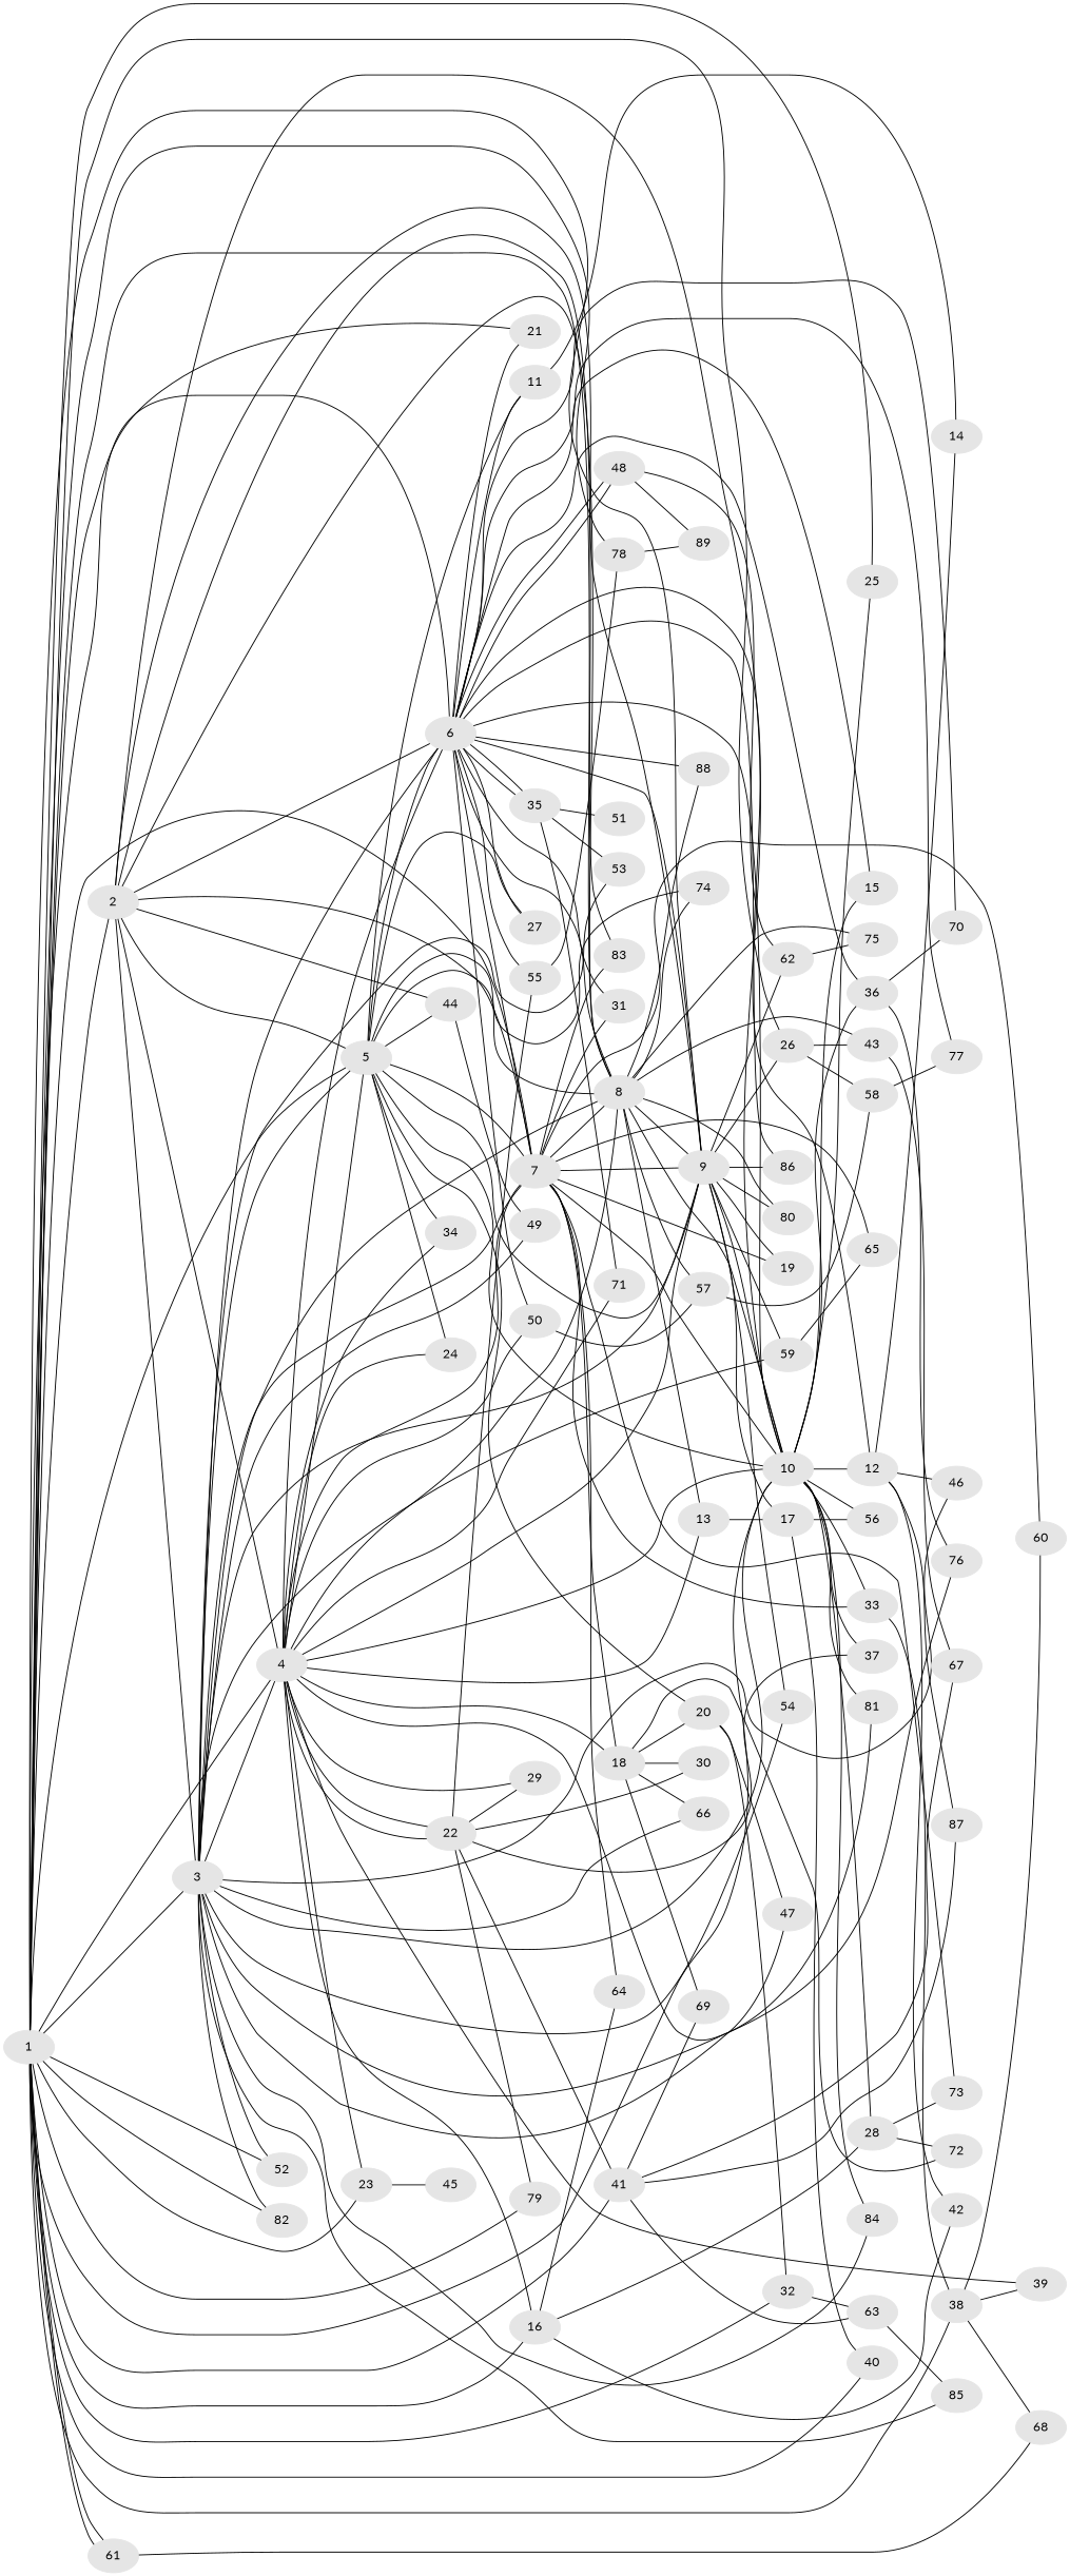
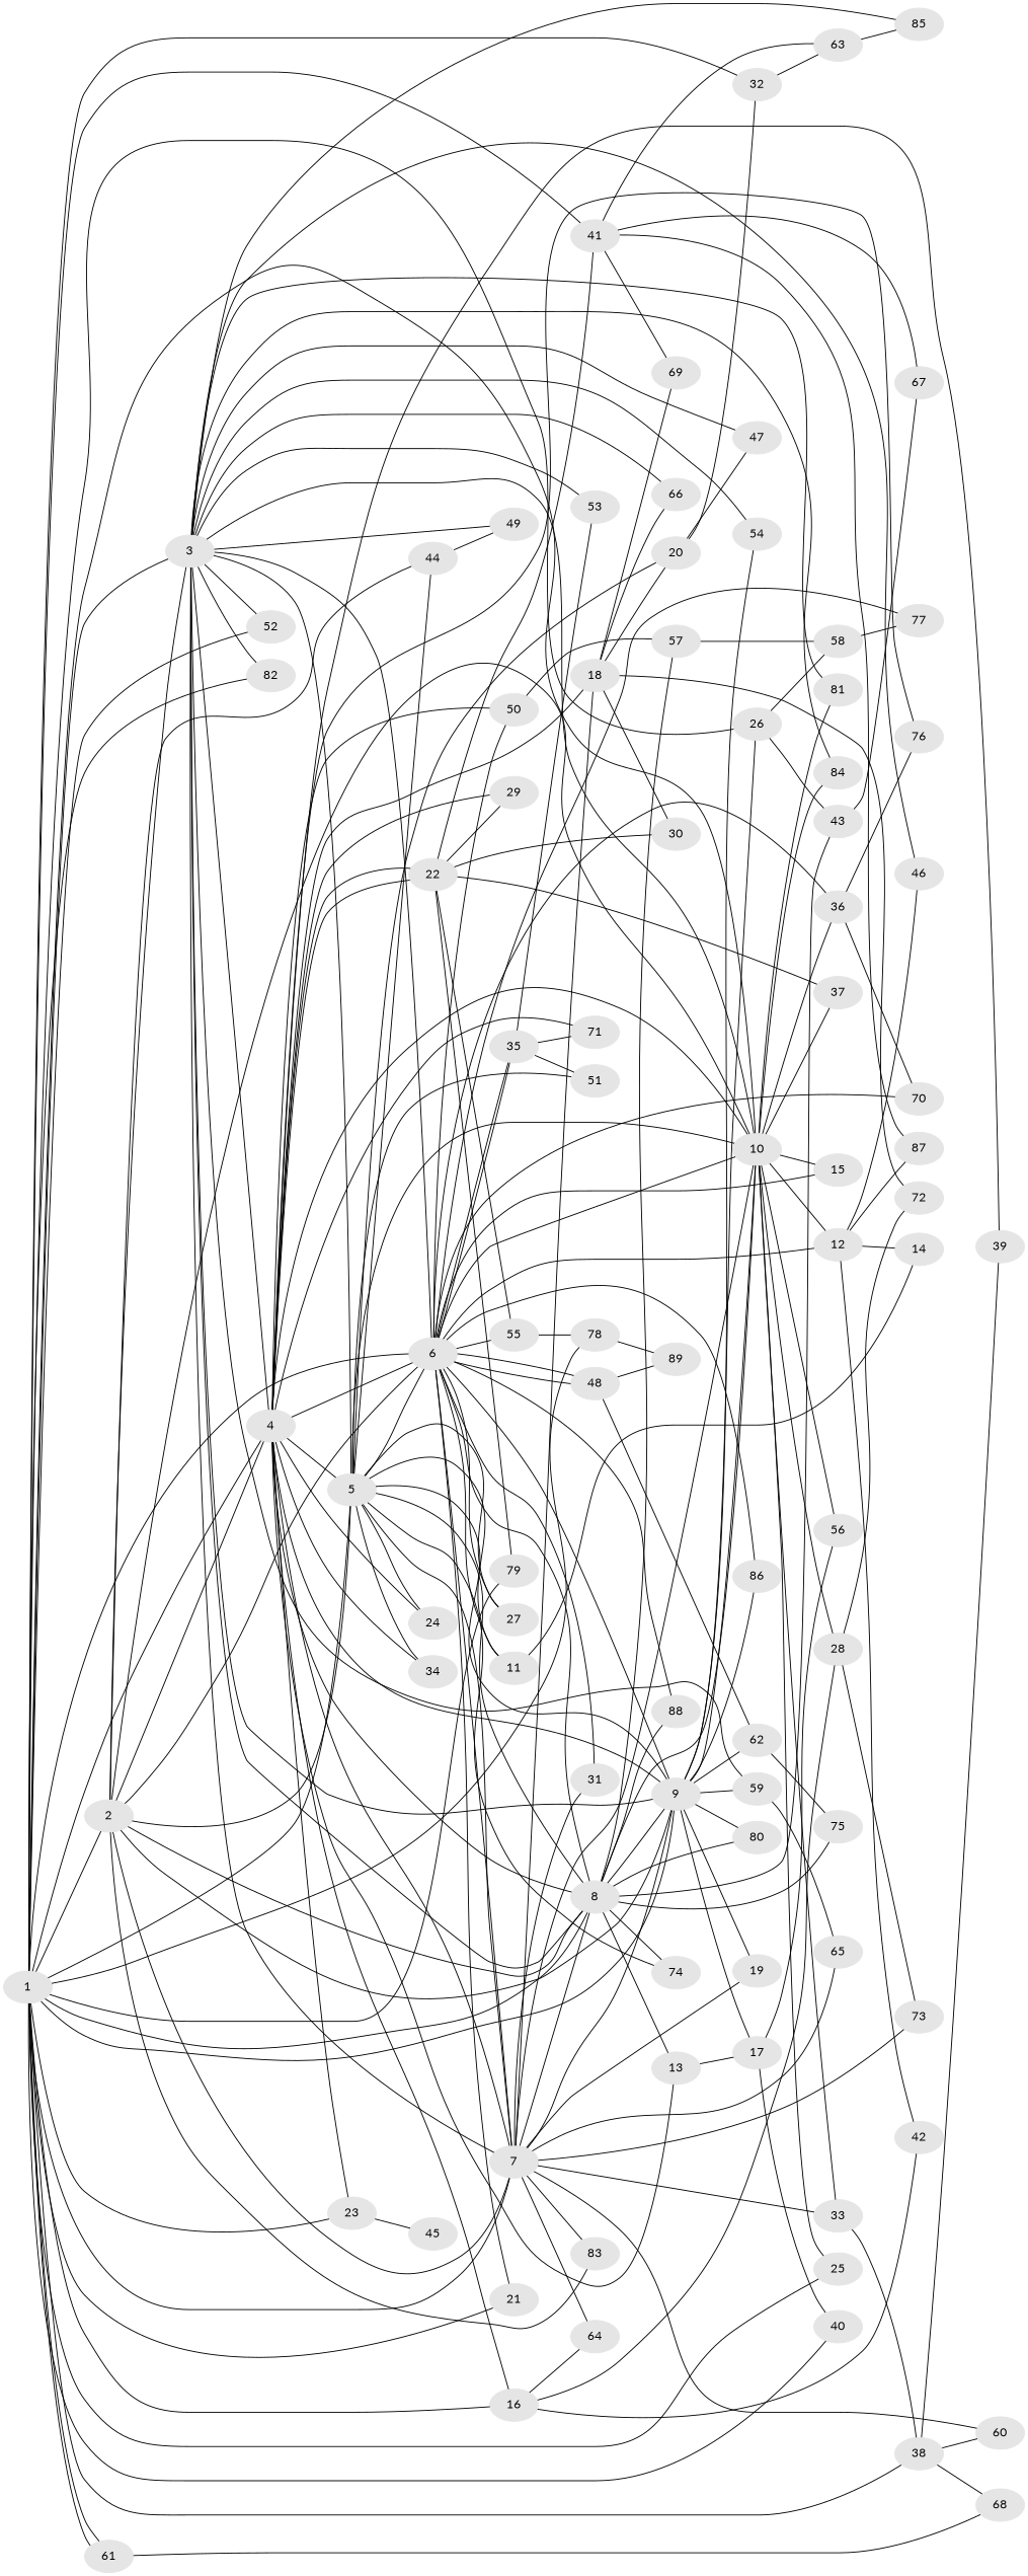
  graph {
    fontname=Lato
    rankdir=LR
    node [color=gray90 fontname=Lato style=filled]
    edge [fontname=Lato]
    1
    2
    3
    4
    5
    6
    7
    8
    9
    10
    16
    21
    23
    25
    26
    32
    38
    40
    41
    52
    61
    78
    79
    82
    44
    83
    46
    47
    49
    53
    54
    59
    66
    81
    84
    85
    13
    18
    22
    24
    29
    34
    39
    50
    71
    76
    11
    20
    27
    51
    74
    12
    15
    31
    35
    36
    48
    55
    70
    77
    86
    88
    19
    33
    60
    64
    65
    73
    43
    57
    75
    80
    17
    62
    28
    37
    56
    42
    45
    58
    63
    68
    87
    69
    67
    89
    30
    72
    14
    1 -- 2
    1 -- 3
    1 -- 4
    1 -- 5
    1 -- 6
    1 -- 7
    1 -- 8
    1 -- 9
    1 -- 10
    1 -- 16
    1 -- 21
    1 -- 23
    1 -- 25
    1 -- 26
    1 -- 32
    1 -- 38
    1 -- 40
    1 -- 41
    1 -- 52
    1 -- 61
    1 -- 61
    1 -- 78
    1 -- 79
    1 -- 82
    2 -- 3
    2 -- 4
    2 -- 5
    2 -- 6
    2 -- 7
    2 -- 8
    2 -- 9
    2 -- 10
    2 -- 44
    2 -- 83
    3 -- 4
    3 -- 5
    3 -- 6
    3 -- 7
    3 -- 8
    3 -- 9
    3 -- 10
    3 -- 52
    3 -- 82
    3 -- 46
    3 -- 47
    3 -- 49
    3 -- 53
    3 -- 54
    3 -- 59
    3 -- 66
    3 -- 81
    3 -- 84
    3 -- 85
    4 -- 5
    4 -- 6
    4 -- 7
    4 -- 8
    4 -- 9
    4 -- 10
    4 -- 16
    4 -- 23
    4 -- 13
    4 -- 18
    4 -- 22
    4 -- 22
    4 -- 24
    4 -- 29
    4 -- 34
    4 -- 39
    4 -- 50
    4 -- 71
    4 -- 76
    5 -- 6
    5 -- 7
    5 -- 8
    5 -- 9
    5 -- 10
    5 -- 44
    5 -- 24
    5 -- 34
    5 -- 11
    5 -- 20
    5 -- 27
+   5 -- 51
    5 -- 74
    6 -- 7
    6 -- 8
    6 -- 9
    6 -- 10
    6 -- 21
    6 -- 50
    6 -- 11
    6 -- 27
    6 -- 12
    6 -- 15
    6 -- 31
    6 -- 35
    6 -- 35
    6 -- 36
    6 -- 48
    6 -- 48
    6 -- 55
    6 -- 70
    6 -- 77
    6 -- 86
    6 -- 88
    7 -- 8
    7 -- 9
    7 -- 10
    7 -- 83
    7 -- 18
    7 -- 31
    7 -- 19
    7 -- 33
    7 -- 60
    7 -- 64
    7 -- 65
    7 -- 73
    8 -- 9
    8 -- 10
    8 -- 13
    8 -- 74
    8 -- 88
    8 -- 43
    8 -- 57
    8 -- 75
    8 -- 80
    9 -- 10
    9 -- 26
    9 -- 54
    9 -- 59
    9 -- 86
    9 -- 19
    9 -- 80
    9 -- 17
    9 -- 62
    10 -- 25
    10 -- 81
    10 -- 84
    10 -- 12
    10 -- 15
    10 -- 36
    10 -- 33
    10 -- 28
    10 -- 37
    10 -- 56
    16 -- 64
    16 -- 28
    16 -- 42
    23 -- 45
    26 -- 43
    26 -- 58
    32 -- 63
    38 -- 39
    38 -- 60
    38 -- 68
    41 -- 63
    41 -- 87
    41 -- 69
    41 -- 67
    61 -- 68
    78 -- 89
    44 -- 49
    59 -- 65
    13 -- 17
    18 -- 66
    18 -- 20
    18 -- 69
    18 -- 30
    18 -- 72
    22 -- 41
    22 -- 79
    22 -- 29
    22 -- 55
    22 -- 37
    22 -- 30
    50 -- 57
    11 -- 14
    20 -- 32
    20 -- 47
    12 -- 46
    12 -- 42
    12 -- 87
    12 -- 14
    35 -- 53
    35 -- 71
    35 -- 51
    36 -- 76
    36 -- 70
    48 -- 62
    48 -- 89
    55 -- 78
    33 -- 38
    43 -- 67
    57 -- 58
    17 -- 40
    17 -- 56
    62 -- 75
    28 -- 73
    28 -- 72
    58 -- 77
    63 -- 85
  }
